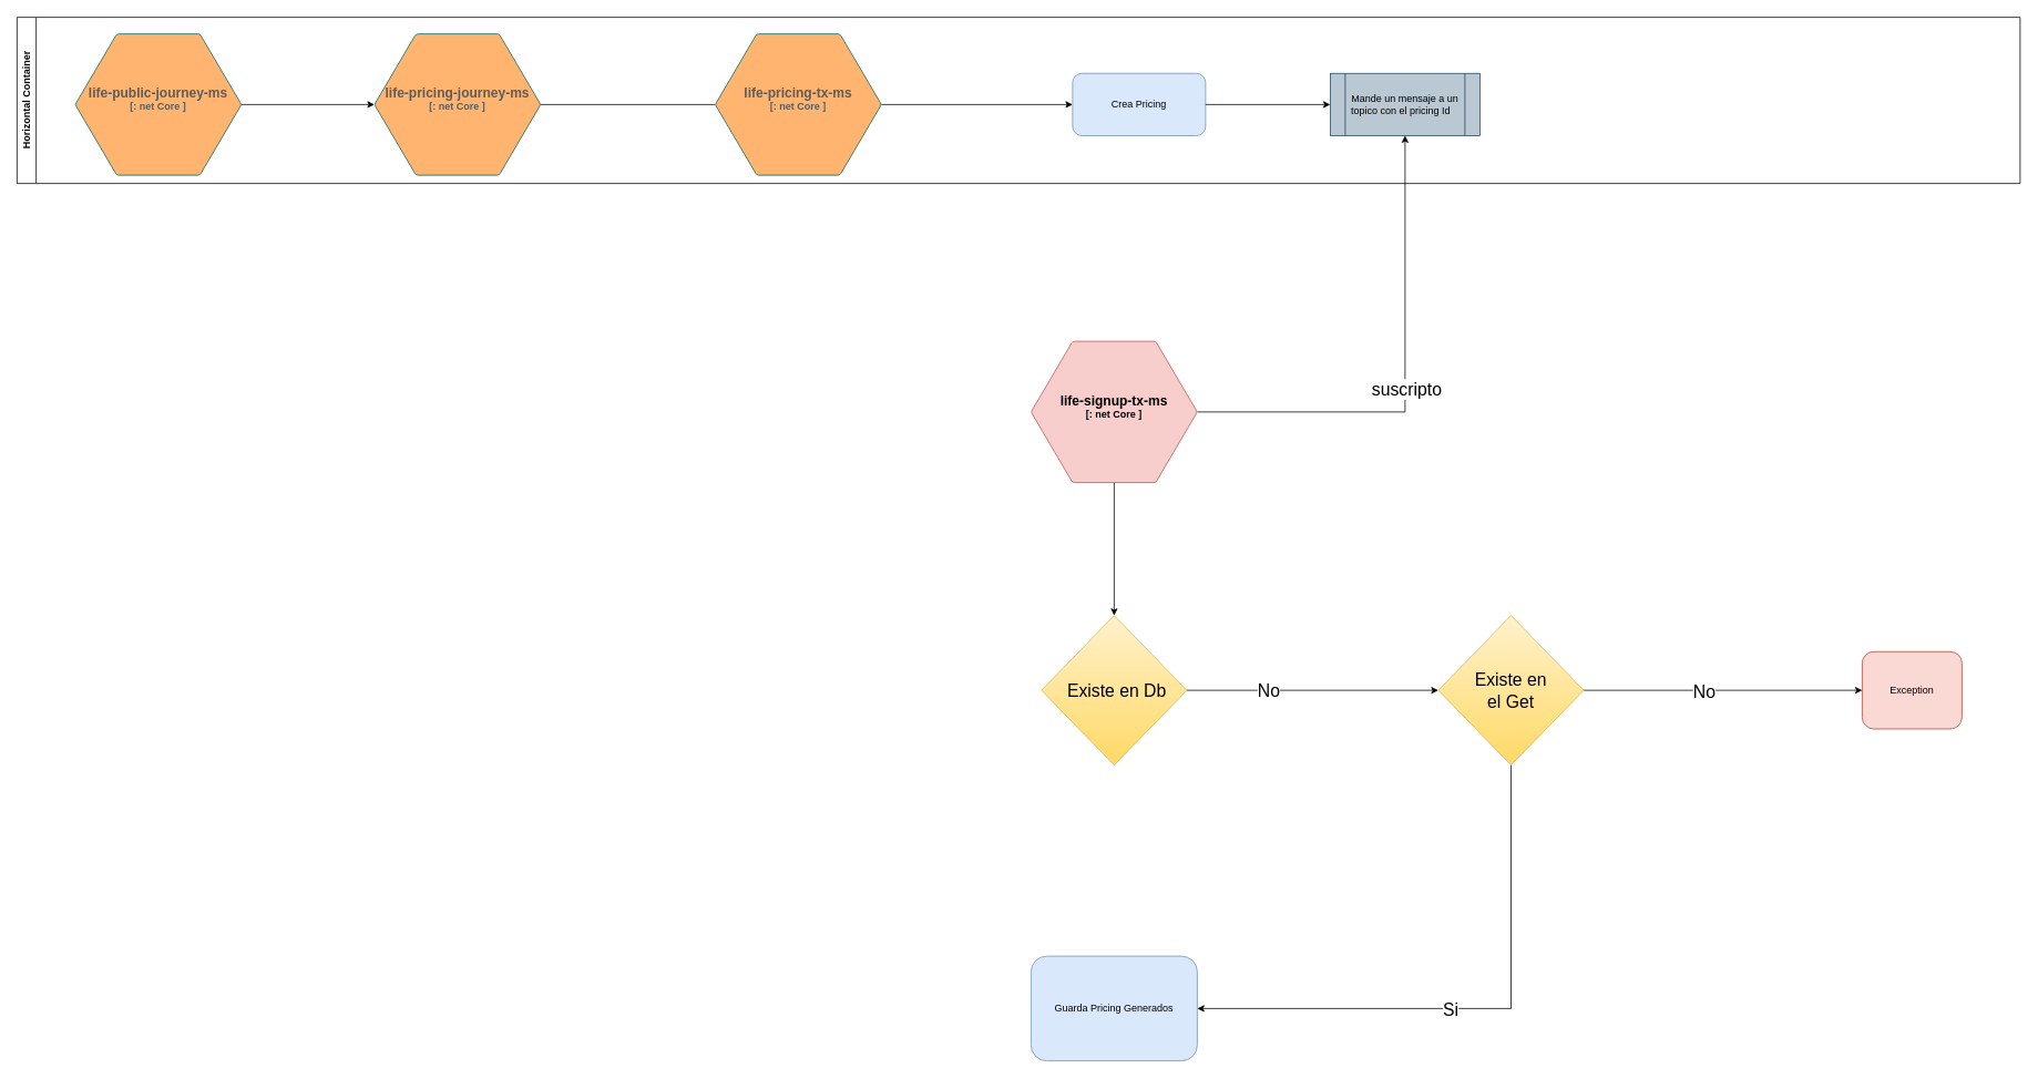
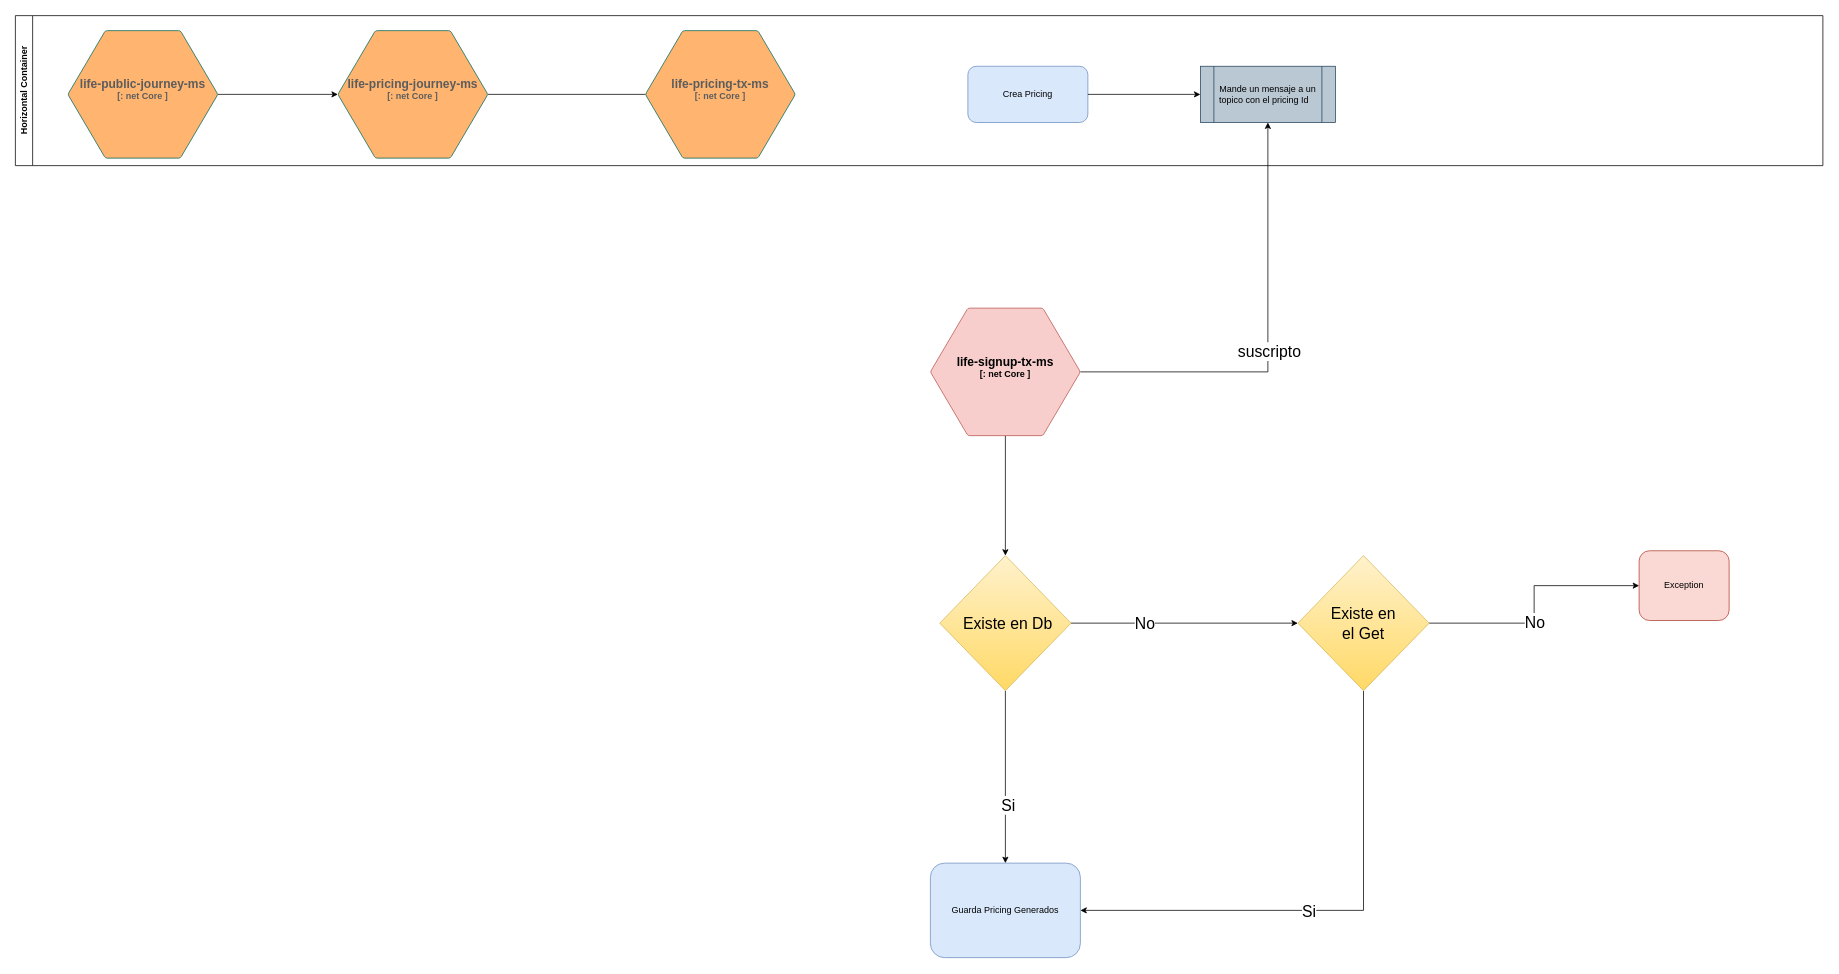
  <mxCell id="0" />
  <mxCell id="1" parent="0" />
  <mxCell id="2" value="Horizontal Container" style="swimlane;horizontal=0;whiteSpace=wrap;html=1;" parent="1" vertex="1"><mxGeometry x="20" y="20" width="2410" height="200" as="geometry" /></mxCell>
  <mxCell id="3" style="edgeStyle=orthogonalEdgeStyle;rounded=0;orthogonalLoop=1;jettySize=auto;html=1;entryX=0;entryY=0.5;entryDx=0;entryDy=0;entryPerimeter=0;" parent="2" source="4" target="6" edge="1"><mxGeometry relative="1" as="geometry" /></mxCell>
  <mxCell id="4" value="&lt;font style=&quot;font-size: 16px&quot;&gt;&lt;b&gt;life-public-journey-ms&lt;/font&gt;&lt;div&gt;[:&amp;nbsp;net Core ]&lt;/div&gt;&lt;br&gt;&lt;div&gt;&lt;font style=&quot;font-size: 11px&quot;&gt;&lt;font color=&quot;#E6E6E6&quot;&gt;&lt;/font&gt;&lt;/div&gt;" style="shape=hexagon;size=50;perimeter=hexagonPerimeter2;whiteSpace=wrap;html=1;fixedSize=1;rounded=1;labelBackgroundColor=none;fillColor=#FFB570;fontSize=12;fontColor=#5C5C5C;align=center;strokeColor=#006658;metaEdit=1;points=[[0.5,0,0],[1,0.25,0],[1,0.5,0],[1,0.75,0],[0.5,1,0],[0,0.75,0],[0,0.5,0],[0,0.25,0]];resizable=0;arcSize=5;fillStyle=auto;rotation=0;" parent="2" vertex="1"><mxGeometry x="70" y="20" width="200" height="170" as="geometry" /></mxCell>
  <mxCell id="5" style="edgeStyle=orthogonalEdgeStyle;rounded=0;orthogonalLoop=1;jettySize=auto;html=1;entryX=0;entryY=0.5;entryDx=0;entryDy=0;entryPerimeter=0;endArrow=none;" parent="2" source="6" target="8" edge="1"><mxGeometry relative="1" as="geometry" /></mxCell>
  <mxCell id="6" value="&lt;font style=&quot;font-size: 16px&quot;&gt;&lt;b&gt;life-pricing-journey-ms&lt;/font&gt;&lt;div&gt;[:&amp;nbsp;net Core ]&lt;/div&gt;&lt;br&gt;&lt;div&gt;&lt;font style=&quot;font-size: 11px&quot;&gt;&lt;font color=&quot;#E6E6E6&quot;&gt;&lt;/font&gt;&lt;/div&gt;" style="shape=hexagon;size=50;perimeter=hexagonPerimeter2;whiteSpace=wrap;html=1;fixedSize=1;rounded=1;labelBackgroundColor=none;fillColor=#FFB570;fontSize=12;fontColor=#5C5C5C;align=center;strokeColor=#006658;metaEdit=1;points=[[0.5,0,0],[1,0.25,0],[1,0.5,0],[1,0.75,0],[0.5,1,0],[0,0.75,0],[0,0.5,0],[0,0.25,0]];resizable=0;arcSize=5;fillStyle=auto;rotation=0;" parent="2" vertex="1"><mxGeometry x="430" y="20" width="200" height="170" as="geometry" /></mxCell>
- <mxCell id="7" style="edgeStyle=orthogonalEdgeStyle;rounded=0;orthogonalLoop=1;jettySize=auto;html=1;entryX=0;entryY=0.5;entryDx=0;entryDy=0;" parent="2" source="8" target="9" edge="1"><mxGeometry relative="1" as="geometry" /></mxCell>
  <mxCell id="8" value="&lt;font style=&quot;font-size: 16px&quot;&gt;&lt;b&gt;life-pricing-tx-ms&lt;/font&gt;&lt;div&gt;[:&amp;nbsp;net Core ]&lt;/div&gt;&lt;br&gt;&lt;div&gt;&lt;font style=&quot;font-size: 11px&quot;&gt;&lt;font color=&quot;#E6E6E6&quot;&gt;&lt;/font&gt;&lt;/div&gt;" style="shape=hexagon;size=50;perimeter=hexagonPerimeter2;whiteSpace=wrap;html=1;fixedSize=1;rounded=1;labelBackgroundColor=none;fillColor=#FFB570;fontSize=12;fontColor=#5C5C5C;align=center;strokeColor=#006658;metaEdit=1;points=[[0.5,0,0],[1,0.25,0],[1,0.5,0],[1,0.75,0],[0.5,1,0],[0,0.75,0],[0,0.5,0],[0,0.25,0]];resizable=0;arcSize=5;fillStyle=auto;rotation=0;" parent="2" vertex="1"><mxGeometry x="840" y="20" width="200" height="170" as="geometry" /></mxCell>
  <mxCell id="9" value="Crea Pricing" style="rounded=1;whiteSpace=wrap;html=1;fillColor=#dae8fc;strokeColor=#6c8ebf;" parent="2" vertex="1"><mxGeometry x="1270" y="67.5" width="160" height="75" as="geometry" /></mxCell>
  <mxCell id="10" value="Mande un mensaje a un topico con el pricing Id&amp;nbsp; &amp;nbsp;" style="shape=process;whiteSpace=wrap;html=1;backgroundOutline=1;fillColor=#bac8d3;strokeColor=#23445d;" parent="2" vertex="1"><mxGeometry x="1580" y="67.5" width="180" height="75" as="geometry" /></mxCell>
  <mxCell id="11" style="edgeStyle=orthogonalEdgeStyle;rounded=0;orthogonalLoop=1;jettySize=auto;html=1;entryX=0;entryY=0.5;entryDx=0;entryDy=0;" parent="2" source="9" target="10" edge="1"><mxGeometry relative="1" as="geometry"><mxPoint x="1590" y="110" as="targetPoint" /></mxGeometry></mxCell>
  <mxCell id="12" style="edgeStyle=orthogonalEdgeStyle;rounded=0;orthogonalLoop=1;jettySize=auto;html=1;entryX=0.5;entryY=1;entryDx=0;entryDy=0;" parent="1" source="15" target="10" edge="1"><mxGeometry relative="1" as="geometry" /></mxCell>
  <mxCell id="13" value="&lt;font style=&quot;font-size: 21px;&quot;&gt;suscripto&lt;/font&gt;" style="edgeLabel;html=1;align=center;verticalAlign=middle;resizable=0;points=[];fontSize=21;" parent="12" vertex="1" connectable="0"><mxGeometry x="-0.047" y="-1" relative="1" as="geometry"><mxPoint as="offset" /></mxGeometry></mxCell>
  <mxCell id="14" style="edgeStyle=orthogonalEdgeStyle;rounded=0;orthogonalLoop=1;jettySize=auto;html=1;fontSize=21;entryX=0.5;entryY=0;entryDx=0;entryDy=0;" parent="1" source="15" target="21" edge="1"><mxGeometry relative="1" as="geometry"><mxPoint x="1340" y="740" as="targetPoint" /></mxGeometry></mxCell>
  <mxCell id="15" value="&lt;font style=&quot;font-size: 16px&quot;&gt;&lt;b&gt;life-signup-tx-ms&lt;/font&gt;&lt;div&gt;[:&amp;nbsp;net Core ]&lt;/div&gt;&lt;br&gt;&lt;div&gt;&lt;font style=&quot;font-size: 11px&quot;&gt;&lt;font color=&quot;#E6E6E6&quot;&gt;&lt;/font&gt;&lt;/div&gt;" style="shape=hexagon;size=50;perimeter=hexagonPerimeter2;whiteSpace=wrap;html=1;fixedSize=1;rounded=1;labelBackgroundColor=none;fontSize=12;align=center;metaEdit=1;points=[[0.5,0,0],[1,0.25,0],[1,0.5,0],[1,0.75,0],[0.5,1,0],[0,0.75,0],[0,0.5,0],[0,0.25,0]];resizable=0;arcSize=5;fillStyle=auto;rotation=0;fillColor=#f8cecc;strokeColor=#b85450;" parent="1" vertex="1"><mxGeometry x="1240" y="410" width="200" height="170" as="geometry" /></mxCell>
  <mxCell id="16" value="Guarda Pricing Generados" style="rounded=1;whiteSpace=wrap;html=1;fillColor=#dae8fc;strokeColor=#6c8ebf;" parent="1" vertex="1"><mxGeometry x="1240" y="1150" width="200" height="126" as="geometry" /></mxCell>
+ <mxCell id="17" style="edgeStyle=orthogonalEdgeStyle;rounded=0;orthogonalLoop=1;jettySize=auto;html=1;entryX=0.5;entryY=0;entryDx=0;entryDy=0;fontSize=21;" parent="1" source="21" target="16" edge="1"><mxGeometry relative="1" as="geometry" /></mxCell>
+ <mxCell id="18" value="Si" style="edgeLabel;html=1;align=center;verticalAlign=middle;resizable=0;points=[];fontSize=21;" parent="17" vertex="1" connectable="0"><mxGeometry x="0.324" y="3" relative="1" as="geometry"><mxPoint as="offset" /></mxGeometry></mxCell>
  <mxCell id="19" style="edgeStyle=orthogonalEdgeStyle;rounded=0;orthogonalLoop=1;jettySize=auto;html=1;fontSize=21;entryX=0;entryY=0.5;entryDx=0;entryDy=0;" parent="1" source="21" target="27" edge="1"><mxGeometry relative="1" as="geometry"><mxPoint x="1650" y="830" as="targetPoint" /></mxGeometry></mxCell>
  <mxCell id="20" value="No" style="edgeLabel;html=1;align=center;verticalAlign=middle;resizable=0;points=[];fontSize=21;" parent="19" vertex="1" connectable="0"><mxGeometry x="-0.352" y="1" relative="1" as="geometry"><mxPoint as="offset" /></mxGeometry></mxCell>
  <mxCell id="21" value="&amp;nbsp;Existe en Db" style="rhombus;whiteSpace=wrap;html=1;fontSize=21;fillColor=#fff2cc;gradientColor=#ffd966;strokeColor=#d6b656;" parent="1" vertex="1"><mxGeometry x="1252.5" y="740" width="175" height="180" as="geometry" /></mxCell>
- <mxCell id="22" value="Exception" style="rounded=1;whiteSpace=wrap;html=1;fillColor=#fad9d5;strokeColor=#ae4132;" parent="1" vertex="1"><mxGeometry x="2240" y="783.5" width="120" height="93" as="geometry" /></mxCell>
+ <mxCell id="22" value="Exception" style="rounded=1;whiteSpace=wrap;html=1;fillColor=#fad9d5;strokeColor=#ae4132;" parent="1" vertex="1"><mxGeometry x="2185" y="733.5" width="120" height="93" as="geometry" /></mxCell>
  <mxCell id="23" style="edgeStyle=orthogonalEdgeStyle;rounded=0;orthogonalLoop=1;jettySize=auto;html=1;entryX=1;entryY=0.5;entryDx=0;entryDy=0;fontSize=21;" parent="1" source="27" target="16" edge="1"><mxGeometry relative="1" as="geometry"><Array as="points"><mxPoint x="1817" y="1213" /></Array></mxGeometry></mxCell>
  <mxCell id="24" value="Si" style="edgeLabel;html=1;align=center;verticalAlign=middle;resizable=0;points=[];fontSize=21;" parent="23" vertex="1" connectable="0"><mxGeometry x="0.091" relative="1" as="geometry"><mxPoint as="offset" /></mxGeometry></mxCell>
  <mxCell id="25" style="edgeStyle=orthogonalEdgeStyle;rounded=0;orthogonalLoop=1;jettySize=auto;html=1;fontSize=21;entryX=0;entryY=0.5;entryDx=0;entryDy=0;" parent="1" source="27" target="22" edge="1"><mxGeometry relative="1" as="geometry"><mxPoint x="2130" y="830" as="targetPoint" /></mxGeometry></mxCell>
  <mxCell id="26" value="No" style="edgeLabel;html=1;align=center;verticalAlign=middle;resizable=0;points=[];fontSize=21;" parent="25" vertex="1" connectable="0"><mxGeometry x="-0.138" relative="1" as="geometry"><mxPoint as="offset" /></mxGeometry></mxCell>
  <mxCell id="27" value="Existe en &lt;br&gt;el Get" style="rhombus;whiteSpace=wrap;html=1;fontSize=21;fillColor=#fff2cc;gradientColor=#ffd966;strokeColor=#d6b656;" parent="1" vertex="1"><mxGeometry x="1730" y="740" width="175" height="180" as="geometry" /></mxCell>
